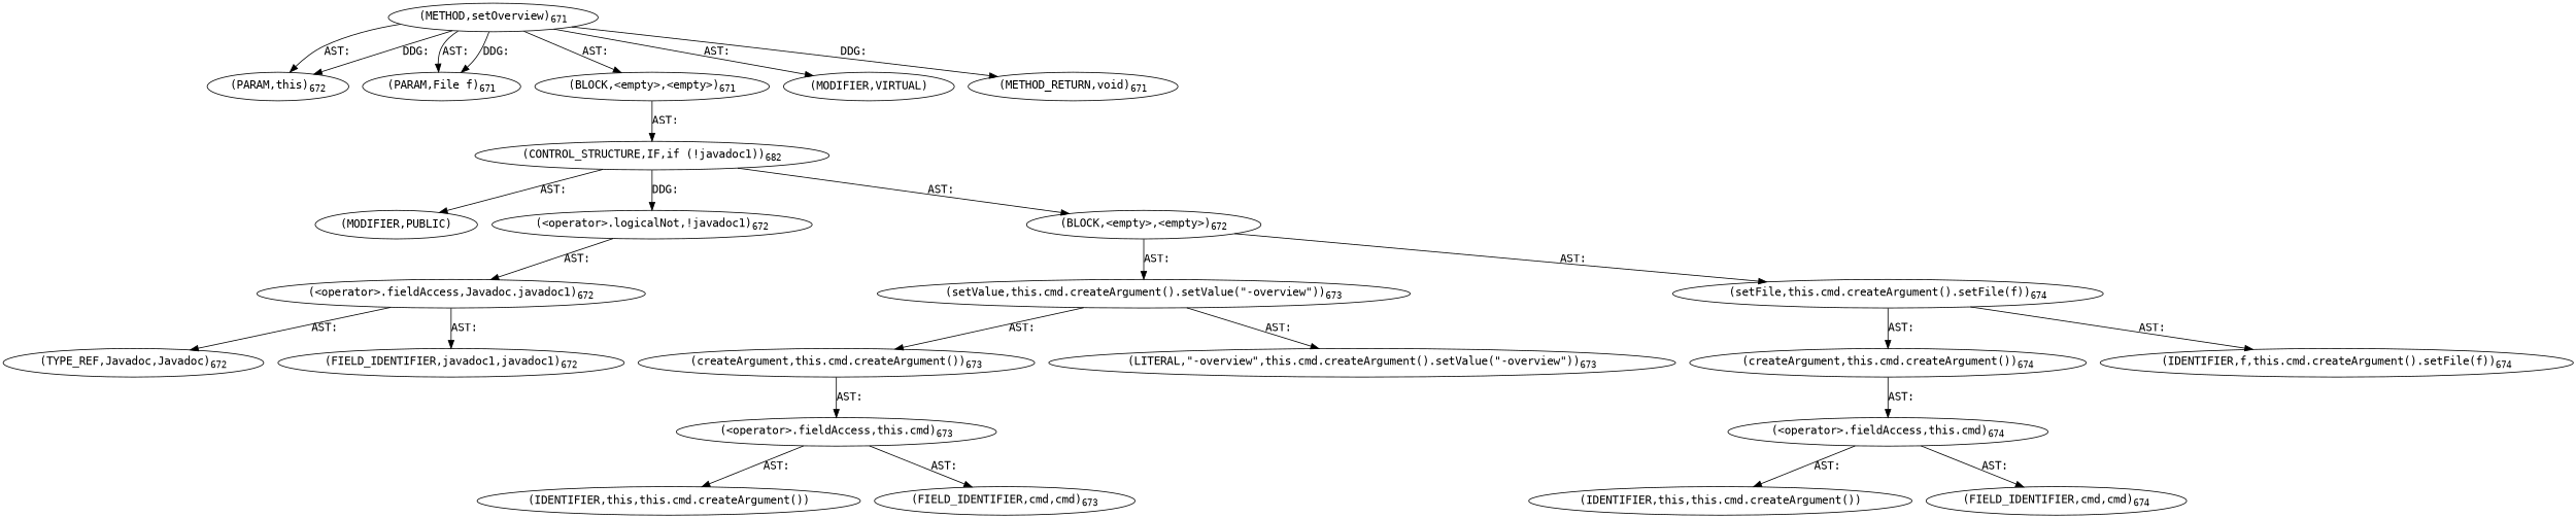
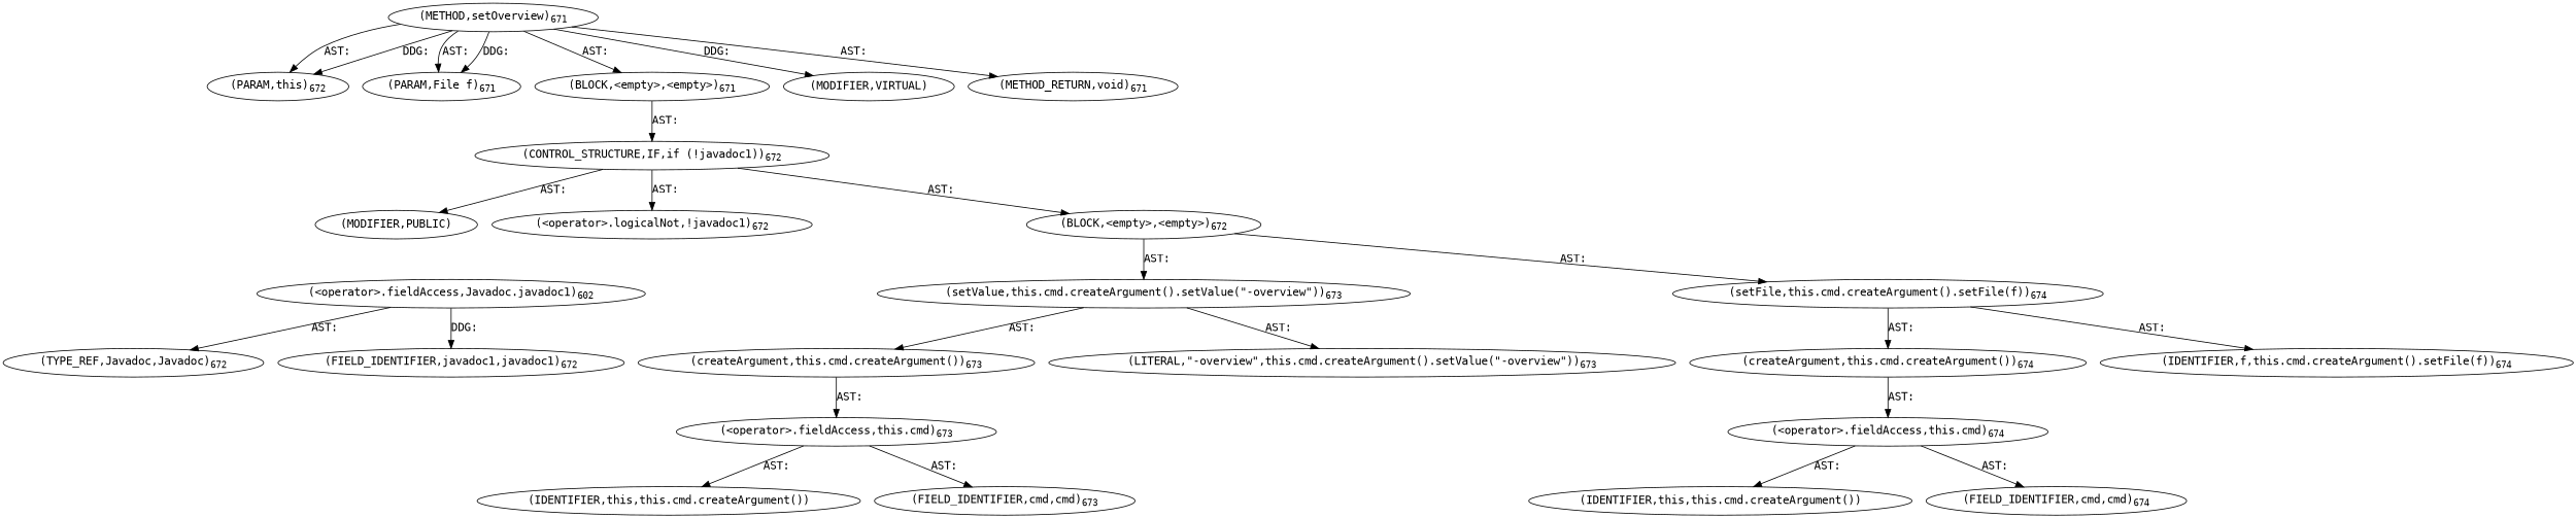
  digraph {
    fontname="DejaVu Sans Mono"
    node [fontname="DejaVu Sans Mono"]
    edge [fontname="DejaVu Sans Mono"]
    n1 [label=<(METHOD,setOverview)<SUB>671</SUB>>]
    n2 [label=<(PARAM,this)<SUB>672</SUB>>]
    n3 [label=<(PARAM,File f)<SUB>671</SUB>>]
    n4 [label=<(BLOCK,&lt;empty&gt;,&lt;empty&gt;)<SUB>671</SUB>>]
    n5 [label=<(MODIFIER,VIRTUAL)>]
    n6 [label=<(METHOD_RETURN,void)<SUB>671</SUB>>]
-   n7 [label=<(CONTROL_STRUCTURE,IF,if (!javadoc1))<SUB>682</SUB>>]
+   n7 [label=<(CONTROL_STRUCTURE,IF,if (!javadoc1))<SUB>672</SUB>>]
    n8 [label=<(MODIFIER,PUBLIC)>]
    n9 [label=<(&lt;operator&gt;.logicalNot,!javadoc1)<SUB>672</SUB>>]
    n10 [label=<(BLOCK,&lt;empty&gt;,&lt;empty&gt;)<SUB>672</SUB>>]
-   n11 [label=<(&lt;operator&gt;.fieldAccess,Javadoc.javadoc1)<SUB>672</SUB>>]
+   n11 [label=<(&lt;operator&gt;.fieldAccess,Javadoc.javadoc1)<SUB>602</SUB>>]
    n12 [label=<(setValue,this.cmd.createArgument().setValue(&quot;-overview&quot;))<SUB>673</SUB>>]
    n13 [label=<(setFile,this.cmd.createArgument().setFile(f))<SUB>674</SUB>>]
    n14 [label=<(TYPE_REF,Javadoc,Javadoc)<SUB>672</SUB>>]
    n15 [label=<(FIELD_IDENTIFIER,javadoc1,javadoc1)<SUB>672</SUB>>]
    n16 [label=<(createArgument,this.cmd.createArgument())<SUB>673</SUB>>]
    n17 [label=<(LITERAL,&quot;-overview&quot;,this.cmd.createArgument().setValue(&quot;-overview&quot;))<SUB>673</SUB>>]
    n18 [label=<(createArgument,this.cmd.createArgument())<SUB>674</SUB>>]
    n19 [label=<(IDENTIFIER,f,this.cmd.createArgument().setFile(f))<SUB>674</SUB>>]
    n20 [label=<(&lt;operator&gt;.fieldAccess,this.cmd)<SUB>673</SUB>>]
    n21 [label=<(IDENTIFIER,this,this.cmd.createArgument())>]
    n22 [label=<(FIELD_IDENTIFIER,cmd,cmd)<SUB>673</SUB>>]
    n23 [label=<(&lt;operator&gt;.fieldAccess,this.cmd)<SUB>674</SUB>>]
    n24 [label=<(IDENTIFIER,this,this.cmd.createArgument())>]
    n25 [label=<(FIELD_IDENTIFIER,cmd,cmd)<SUB>674</SUB>>]
    n1 -> n2 [label="AST: "]
    n1 -> n2 [label="DDG: "]
    n1 -> n3 [label="AST: "]
    n1 -> n3 [label="DDG: "]
    n1 -> n4 [label="AST: "]
-   n1 -> n5 [label="AST: "]
-   n1 -> n6 [label="DDG: "]
+   n1 -> n5 [label="DDG: "]
+   n1 -> n6 [label="AST: "]
    n4 -> n7 [label="AST: "]
    n7 -> n8 [label="AST: "]
-   n7 -> n9 [label="DDG: "]
+   n7 -> n9 [label="AST: "]
    n7 -> n10 [label="AST: "]
-   n9 -> n11 [label="AST: "]
    n10 -> n12 [label="AST: "]
    n10 -> n13 [label="AST: "]
    n11 -> n14 [label="AST: "]
-   n11 -> n15 [label="AST: "]
+   n11 -> n15 [label="DDG: "]
    n12 -> n16 [label="AST: "]
    n12 -> n17 [label="AST: "]
    n13 -> n18 [label="AST: "]
    n13 -> n19 [label="AST: "]
    n16 -> n20 [label="AST: "]
    n18 -> n23 [label="AST: "]
    n20 -> n21 [label="AST: "]
    n20 -> n22 [label="AST: "]
    n23 -> n24 [label="AST: "]
    n23 -> n25 [label="AST: "]
  }
